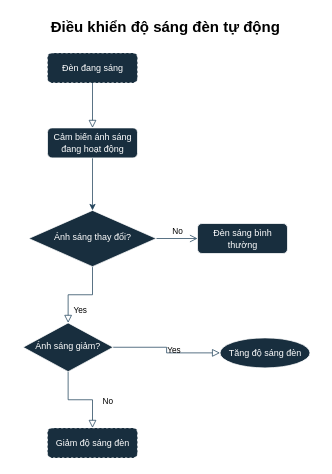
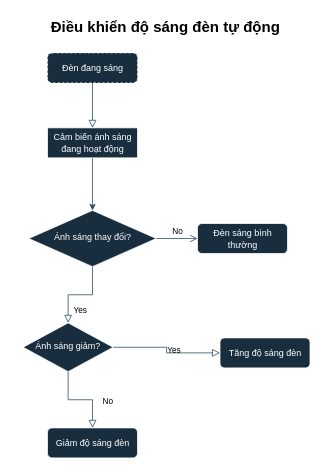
  <mxCell id="0" />
  <mxCell id="1" parent="0" />
  <mxCell id="2" value="" style="rounded=0;html=1;jettySize=auto;orthogonalLoop=1;fontSize=11;endArrow=block;endFill=0;endSize=8;strokeWidth=1;shadow=0;labelBackgroundColor=none;edgeStyle=orthogonalEdgeStyle;strokeColor=#23445D;fontColor=default;entryX=0.5;entryY=0;entryDx=0;entryDy=0;" parent="1" source="3" target="15" edge="1"><mxGeometry relative="1" as="geometry"><mxPoint x="122.5" y="180" as="targetPoint" /></mxGeometry></mxCell>
  <mxCell id="3" value="Đèn đang sáng" style="rounded=1;whiteSpace=wrap;html=1;fontSize=12;glass=0;strokeWidth=1;shadow=0;labelBackgroundColor=none;fillColor=#182E3E;strokeColor=#FFFFFF;fontColor=#FFFFFF;dashed=1;" parent="1" vertex="1"><mxGeometry x="62.5" y="70" width="120" height="40" as="geometry" /></mxCell>
  <mxCell id="4" value="Yes" style="rounded=0;html=1;jettySize=auto;orthogonalLoop=1;fontSize=11;endArrow=block;endFill=0;endSize=8;strokeWidth=1;shadow=0;labelBackgroundColor=none;edgeStyle=orthogonalEdgeStyle;strokeColor=#23445D;fontColor=default;" parent="1" source="6" target="10" edge="1"><mxGeometry y="20" relative="1" as="geometry"><mxPoint as="offset" /></mxGeometry></mxCell>
  <mxCell id="5" value="No" style="edgeStyle=orthogonalEdgeStyle;rounded=0;html=1;jettySize=auto;orthogonalLoop=1;fontSize=11;endArrow=open;endFill=0;endSize=8;strokeWidth=1;shadow=0;labelBackgroundColor=none;strokeColor=#23445D;fontColor=default;" parent="1" source="6" target="7" edge="1"><mxGeometry y="10" relative="1" as="geometry"><mxPoint as="offset" /></mxGeometry></mxCell>
  <mxCell id="6" value="Ánh sáng thay đổi?" style="rhombus;whiteSpace=wrap;html=1;shadow=0;fontFamily=Helvetica;fontSize=12;align=center;strokeWidth=1;spacing=6;spacingTop=-4;labelBackgroundColor=none;fillColor=#182E3E;strokeColor=#FFFFFF;fontColor=#FFFFFF;" parent="1" vertex="1"><mxGeometry x="37.5" y="280" width="170" height="75" as="geometry" /></mxCell>
  <mxCell id="7" value="Đèn sáng bình thường" style="rounded=1;whiteSpace=wrap;html=1;fontSize=12;glass=0;strokeWidth=1;shadow=0;labelBackgroundColor=none;fillColor=#182E3E;strokeColor=#FFFFFF;fontColor=#FFFFFF;" parent="1" vertex="1"><mxGeometry x="262.5" y="297.5" width="120" height="40" as="geometry" /></mxCell>
  <mxCell id="8" value="No" style="rounded=0;html=1;jettySize=auto;orthogonalLoop=1;fontSize=11;endArrow=block;endFill=0;endSize=8;strokeWidth=1;shadow=0;labelBackgroundColor=none;edgeStyle=orthogonalEdgeStyle;strokeColor=#23445D;fontColor=default;" parent="1" source="10" target="11" edge="1"><mxGeometry x="0.333" y="20" relative="1" as="geometry"><mxPoint as="offset" /></mxGeometry></mxCell>
  <mxCell id="9" value="Yes" style="edgeStyle=orthogonalEdgeStyle;rounded=0;html=1;jettySize=auto;orthogonalLoop=1;fontSize=11;endArrow=block;endFill=0;endSize=8;strokeWidth=1;shadow=0;labelBackgroundColor=none;strokeColor=#23445D;fontColor=default;" parent="1" source="10" target="12" edge="1"><mxGeometry y="10" relative="1" as="geometry"><mxPoint as="offset" /></mxGeometry></mxCell>
  <mxCell id="10" value="Ánh sáng giảm?" style="rhombus;whiteSpace=wrap;html=1;shadow=0;fontFamily=Helvetica;fontSize=12;align=center;strokeWidth=1;spacing=6;spacingTop=-4;labelBackgroundColor=none;fillColor=#182E3E;strokeColor=#FFFFFF;fontColor=#FFFFFF;" parent="1" vertex="1"><mxGeometry x="30" y="430" width="120" height="65" as="geometry" /></mxCell>
- <mxCell id="11" value="Giảm độ sáng đèn" style="rounded=1;whiteSpace=wrap;html=1;fontSize=12;glass=0;strokeWidth=1;shadow=0;labelBackgroundColor=none;fillColor=#182E3E;strokeColor=#FFFFFF;fontColor=#FFFFFF;dashed=1;" parent="1" vertex="1"><mxGeometry x="62.5" y="570" width="120" height="40" as="geometry" /></mxCell>
- <mxCell id="12" value="Tăng độ sáng đèn" style="ellipse;whiteSpace=wrap;html=1;fontSize=12;glass=0;strokeWidth=1;shadow=0;labelBackgroundColor=none;fillColor=#182E3E;strokeColor=#FFFFFF;fontColor=#FFFFFF;" parent="1" vertex="1"><mxGeometry x="292.5" y="450" width="120" height="40" as="geometry" /></mxCell>
+ <mxCell id="11" value="Giảm độ sáng đèn" style="rounded=1;whiteSpace=wrap;html=1;fontSize=12;glass=0;strokeWidth=1;shadow=0;labelBackgroundColor=none;fillColor=#182E3E;strokeColor=#FFFFFF;fontColor=#FFFFFF;" parent="1" vertex="1"><mxGeometry x="62.5" y="570" width="120" height="40" as="geometry" /></mxCell>
+ <mxCell id="12" value="Tăng độ sáng đèn" style="rounded=1;whiteSpace=wrap;html=1;fontSize=12;glass=0;strokeWidth=1;shadow=0;labelBackgroundColor=none;fillColor=#182E3E;strokeColor=#FFFFFF;fontColor=#FFFFFF;" parent="1" vertex="1"><mxGeometry x="292.5" y="450" width="120" height="40" as="geometry" /></mxCell>
  <mxCell id="13" value="Điều khiển độ sáng đèn tự động" style="text;html=1;align=center;verticalAlign=middle;whiteSpace=wrap;rounded=0;fontColor=#000000;fontStyle=1;fontSize=20;" parent="1" vertex="1"><mxGeometry x="20" y="20" width="400" height="30" as="geometry" /></mxCell>
  <mxCell id="14" value="" style="edgeStyle=orthogonalEdgeStyle;rounded=0;orthogonalLoop=1;jettySize=auto;html=1;strokeColor=#23445D;" parent="1" source="15" target="6" edge="1"><mxGeometry relative="1" as="geometry" /></mxCell>
- <mxCell id="15" value="Cảm biến ánh sáng đang hoạt động" style="rounded=1;whiteSpace=wrap;html=1;fontSize=12;glass=0;strokeWidth=1;shadow=0;labelBackgroundColor=none;fillColor=#182E3E;strokeColor=#FFFFFF;fontColor=#FFFFFF;" parent="1" vertex="1"><mxGeometry x="62.5" y="170" width="120" height="40" as="geometry" /></mxCell>
+ <mxCell id="15" value="Cảm biến ánh sáng đang hoạt động" style="whiteSpace=wrap;html=1;fontSize=12;glass=0;strokeWidth=1;shadow=0;labelBackgroundColor=none;fillColor=#182E3E;strokeColor=#FFFFFF;fontColor=#FFFFFF;rounded=0;" parent="1" vertex="1"><mxGeometry x="62.5" y="170" width="120" height="40" as="geometry" /></mxCell>
